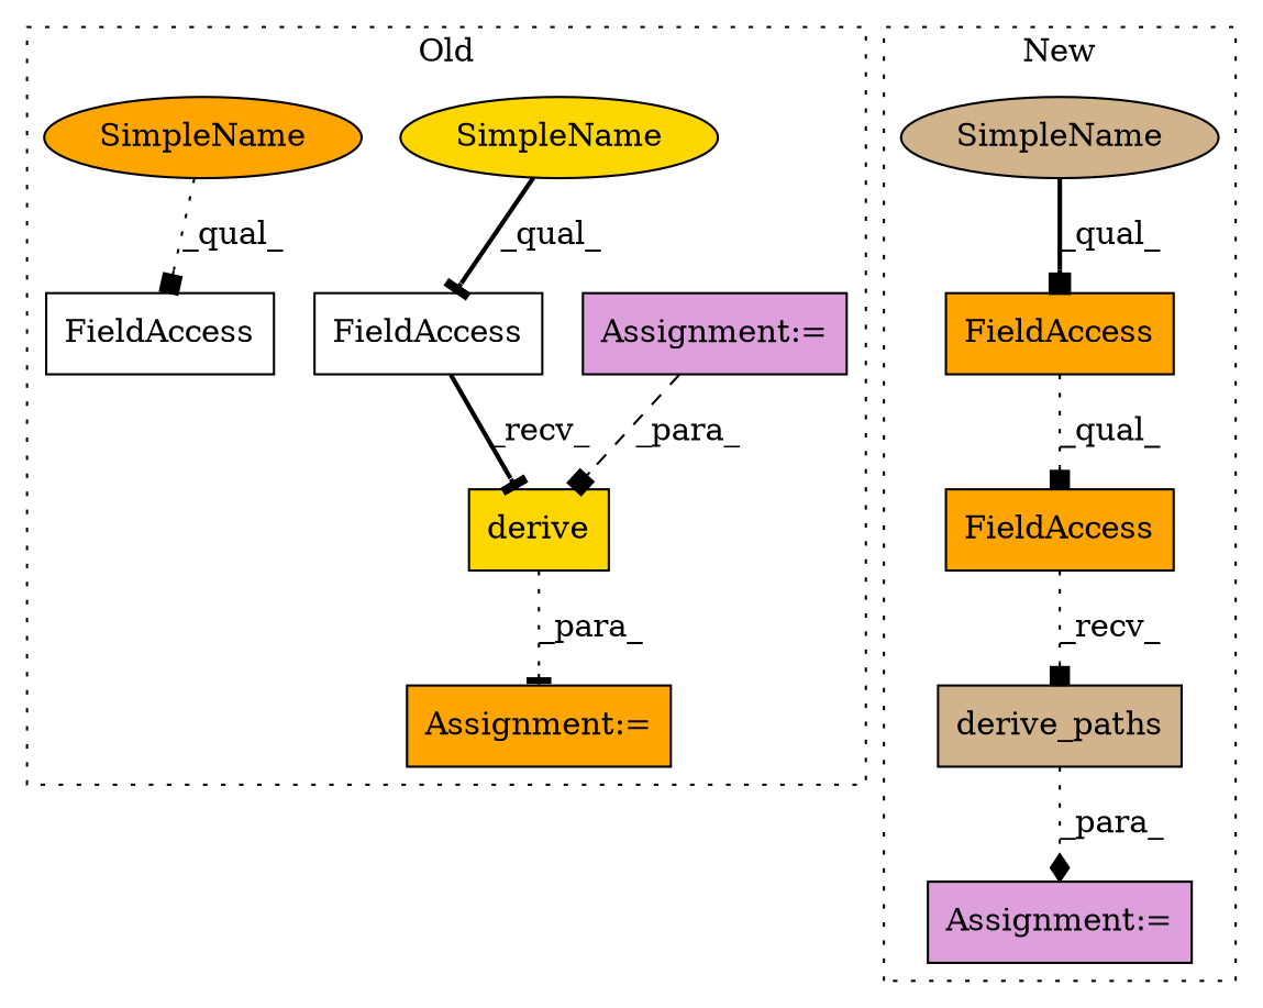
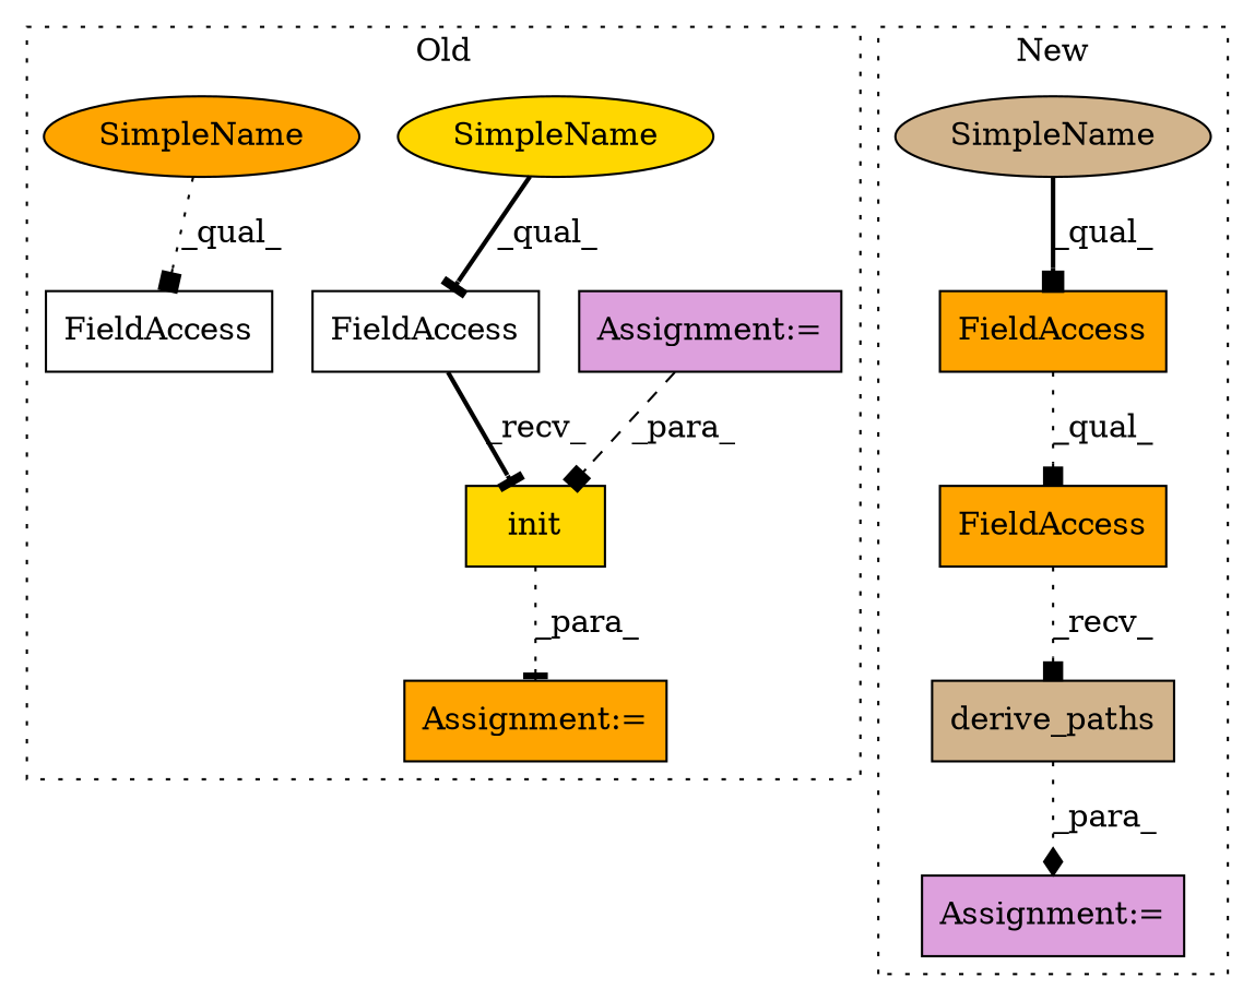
  digraph {
    fontname="DejaVu Serif"
    node [a=22 l=1 s=1569 shape=box style=filled fillcolor=orange fontname="DejaVu Serif"]
    edge [style=dotted arrowhead=box fontname="DejaVu Serif"]
-   n1 [a=32 l="5,1" label=derive s="1084,1143" fillcolor=gold]
+   n1 [a=32 l="5,1" label=init s="1084,1143" fillcolor=gold]
    n2 [l=13 label=FieldAccess s=1070 fillcolor=white]
    n3 [a=7 label="Assignment:=" s=1069]
    n4 [a=7 label="Assignment:=" s=995 fillcolor=plum]
    n5 [l=13 label=FieldAccess s=996 fillcolor=white]
    n6 [a=42 l=4 label=SimpleName s=1070 shape=ellipse fillcolor=gold]
    n7 [a=42 l=4 label=SimpleName s=996 shape=ellipse]
    n8 [a=32 l="13,1" label=derive_paths s="1590,1619" fillcolor=tan]
    n9 [l=20 label=FieldAccess]
    n10 [a=7 label="Assignment:=" s=1568 fillcolor=plum]
    n11 [l=14 label=FieldAccess]
    n12 [a=42 l=4 label=SimpleName shape=ellipse fillcolor=tan]
    subgraph cluster_1 {
      label=Old
      style=dotted
      n1
      n2
      n3
      n4
      n5
      n6
      n7
    }
    subgraph cluster_2 {
      label=New
      style=dotted
      n8
      n9
      n10
      n11
      n12
    }
    n1 -> n3 [label=_para_ arrowhead=tee]
    n2 -> n1 [label=_recv_ style=bold arrowhead=tee]
    n4 -> n1 [label=_para_ style=dashed]
    n6 -> n2 [label=_qual_ style=bold arrowhead=tee]
    n7 -> n5 [label=_qual_]
    n8 -> n10 [label=_para_ arrowhead=diamond]
    n9 -> n8 [label=_recv_]
    n11 -> n9 [label=_qual_]
    n12 -> n11 [label=_qual_ style=bold]
  }
